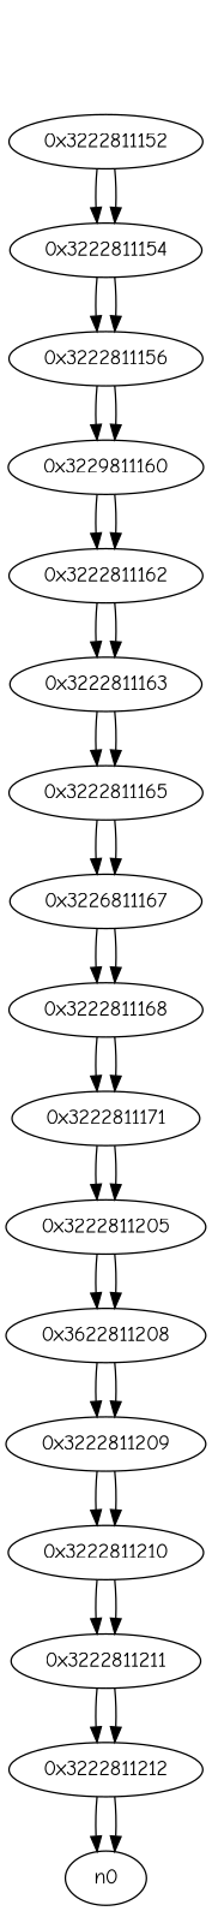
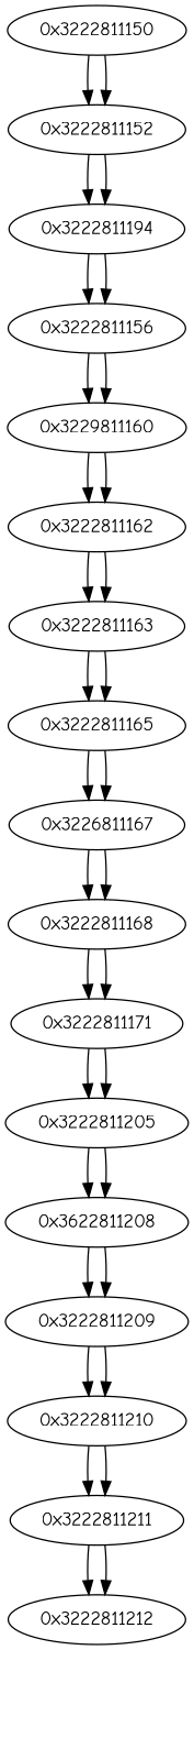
  digraph {
    fontname="Comic Neue"
    node [fontname="Comic Neue"]
    edge [fontname="Comic Neue"]
+   n1 [label="0x3222811150"]
    n2 [label="0x3222811152"]
-   n3 [label="0x3222811154"]
+   n3 [label="0x3222811194"]
    n4 [label="0x3222811156"]
    n5 [label="0x3229811160"]
    n6 [label="0x3222811162"]
    n7 [label="0x3222811163"]
    n8 [label="0x3222811165"]
    n9 [label="0x3226811167"]
    n10 [label="0x3222811168"]
    n11 [label="0x3222811171"]
    n12 [label="0x3222811205"]
    n13 [label="0x3622811208"]
    n14 [label="0x3222811209"]
    n15 [label="0x3222811210"]
    n16 [label="0x3222811211"]
    n17 [label="0x3222811212"]
-   n0
+   n1 -> n2
+   n1 -> n2
    n2 -> n3
    n2 -> n3
    n3 -> n4
    n3 -> n4
    n4 -> n5
    n4 -> n5
    n5 -> n6
    n5 -> n6
    n6 -> n7
    n6 -> n7
    n7 -> n8
    n7 -> n8
    n8 -> n9
    n8 -> n9
    n9 -> n10
    n9 -> n10
    n10 -> n11
    n10 -> n11
    n11 -> n12
    n11 -> n12
    n12 -> n13
    n12 -> n13
    n13 -> n14
    n13 -> n14
    n14 -> n15
    n14 -> n15
    n15 -> n16
    n15 -> n16
    n16 -> n17
    n16 -> n17
-   n17 -> n0
-   n17 -> n0
  }
